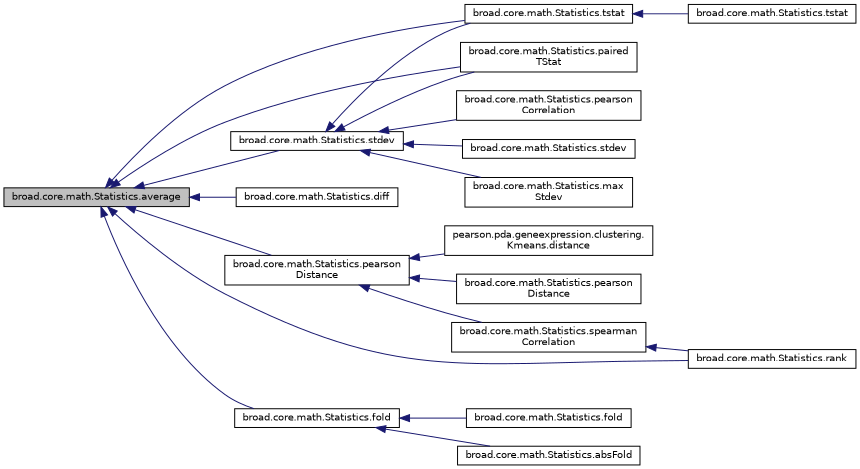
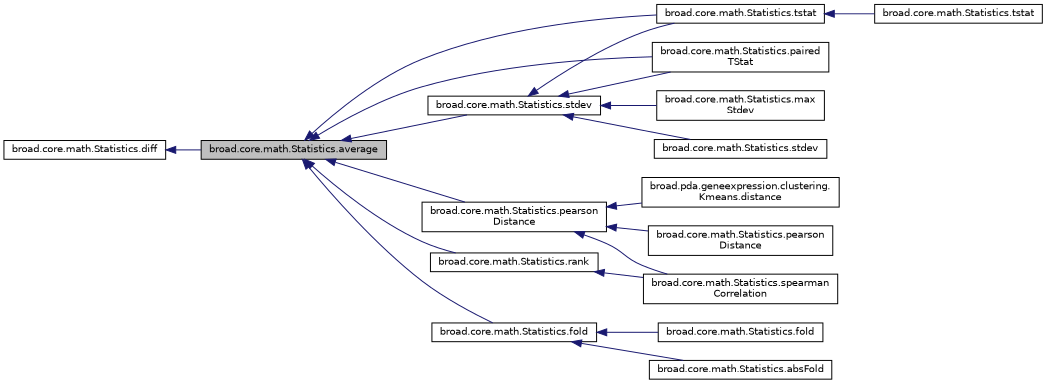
  digraph {
    rankdir=LR
    node [color=black fillcolor=white fontname=Helvetica fontsize=10 shape=record style=filled]
    edge [color=midnightblue dir=back fontname=Helvetica fontsize=10 labelfontname=Helvetica labelfontsize=10 style=solid]
    n1 [fillcolor=grey75 fontcolor=black height=0.2 label="broad.core.math.Statistics.average" width=0.4]
    n2 [height=0.2 label="broad.core.math.Statistics.tstat" width=0.4]
    n3 [height=0.2 label="broad.core.math.Statistics.diff" width=0.4]
    n4 [height=0.2 label="broad.core.math.Statistics.paired\lTStat" width=0.4]
    n5 [height=0.2 label="broad.core.math.Statistics.stdev" width=0.4]
    n6 [height=0.2 label="broad.core.math.Statistics.pearson\lDistance" width=0.4]
    n7 [height=0.2 label="broad.core.math.Statistics.rank" width=0.4]
    n8 [height=0.2 label="broad.core.math.Statistics.fold" width=0.4]
    n9 [height=0.2 label="broad.core.math.Statistics.tstat" width=0.4]
-   n10 [height=0.2 label="broad.core.math.Statistics.pearson\lCorrelation" width=0.4]
    n11 [height=0.2 label="broad.core.math.Statistics.stdev" width=0.4]
    n12 [height=0.2 label="broad.core.math.Statistics.max\lStdev" width=0.4]
    n13 [height=0.2 label="broad.core.math.Statistics.pearson\lDistance" width=0.4]
    n14 [height=0.2 label="broad.core.math.Statistics.spearman\lCorrelation" width=0.4]
-   n15 [height=0.2 label="pearson.pda.geneexpression.clustering.\lKmeans.distance" width=0.4]
+   n15 [height=0.2 label="broad.pda.geneexpression.clustering.\lKmeans.distance" width=0.4]
    n16 [height=0.2 label="broad.core.math.Statistics.absFold" width=0.4]
    n17 [height=0.2 label="broad.core.math.Statistics.fold" width=0.4]
    n1 -> n2
-   n1 -> n3
+   n3 -> n1
    n1 -> n4
    n1 -> n5
    n1 -> n6
    n1 -> n7
    n1 -> n8
    n2 -> n9
    n5 -> n2
    n5 -> n4
-   n5 -> n10
    n5 -> n11
    n5 -> n12
    n6 -> n13
    n6 -> n14
    n6 -> n15
-   n14 -> n7
+   n7 -> n14
    n8 -> n16
    n8 -> n17
  }
